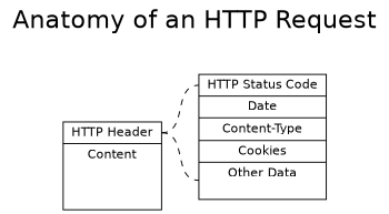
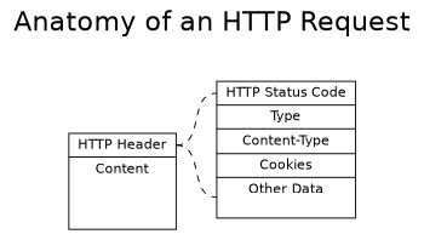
  graph {
    fontname=Helvetica
    fontsize=24
    label="Anatomy of an HTTP Request"
    labelloc=t
    rankdir=LR
    node [fontname=Helvetica fontsize=12 shape=record]
    edge [style=dashed tailport=f0]
    n1 [label="<f0> HTTP Header | <f1> Content\n\n\n\n"]
-   n2 [label="<f0> HTTP Status Code | Date | Content-Type | Cookies | <f1> Other Data\n\n"]
+   n2 [label="<f0> HTTP Status Code | Type | Content-Type | Cookies | <f1> Other Data\n\n"]
    n1 -- n2 [headport=f0]
    n1 -- n2 [headport=f1]
  }
